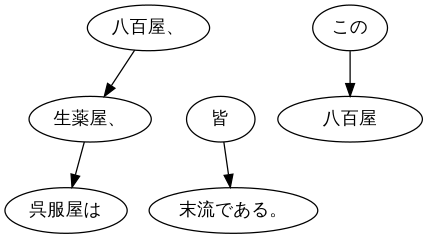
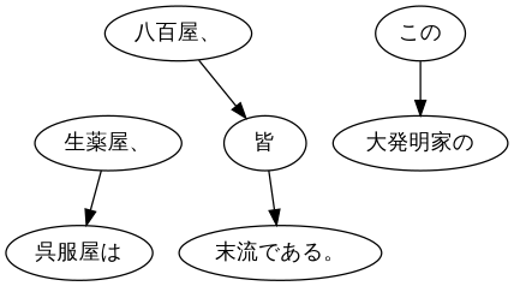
  digraph {
    n1 [label="八百屋、"]
    n2 [label="生薬屋、"]
    n3 [label="呉服屋は"]
    n4 [label="末流である。"]
    n5 [label="皆"]
    n6 [label="この"]
-   n7 [label="八百屋"]
-   n1 -> n2
+   n7 [label="大発明家の"]
+   n1 -> n5
    n2 -> n3
    n5 -> n4
    n6 -> n7
  }
